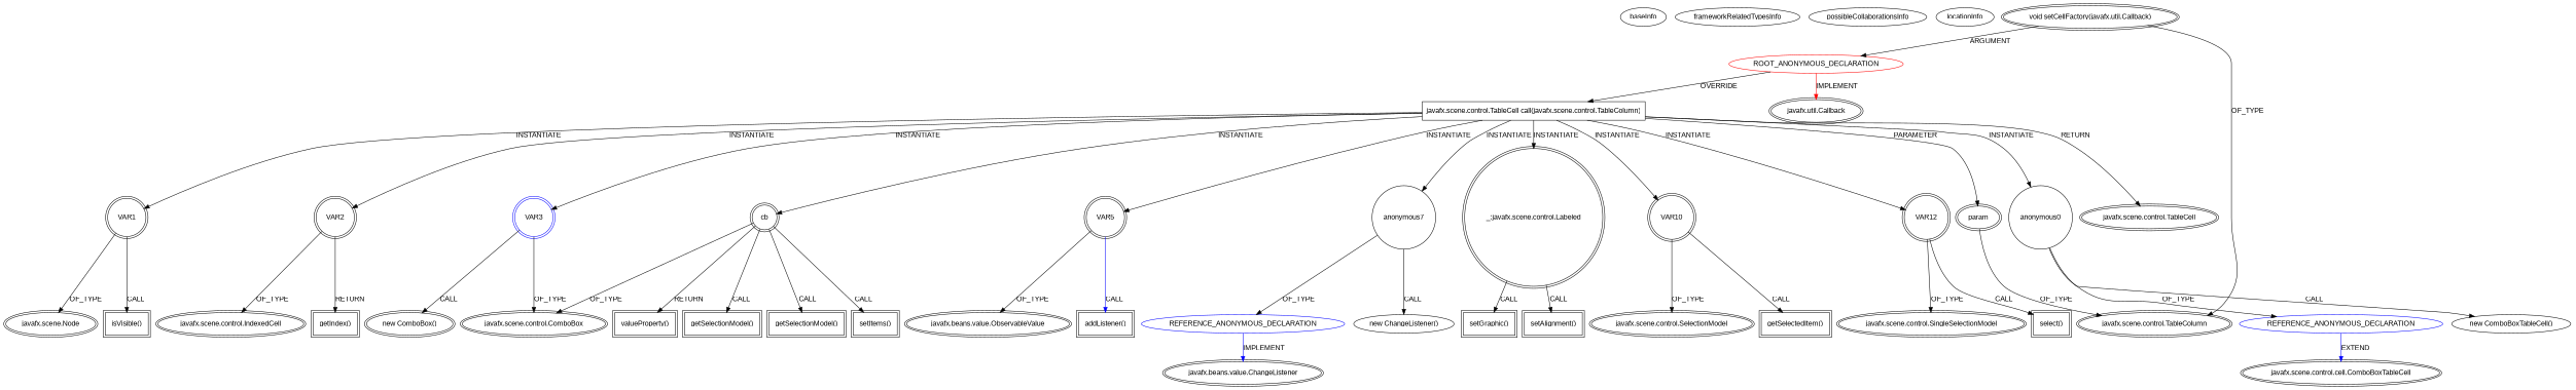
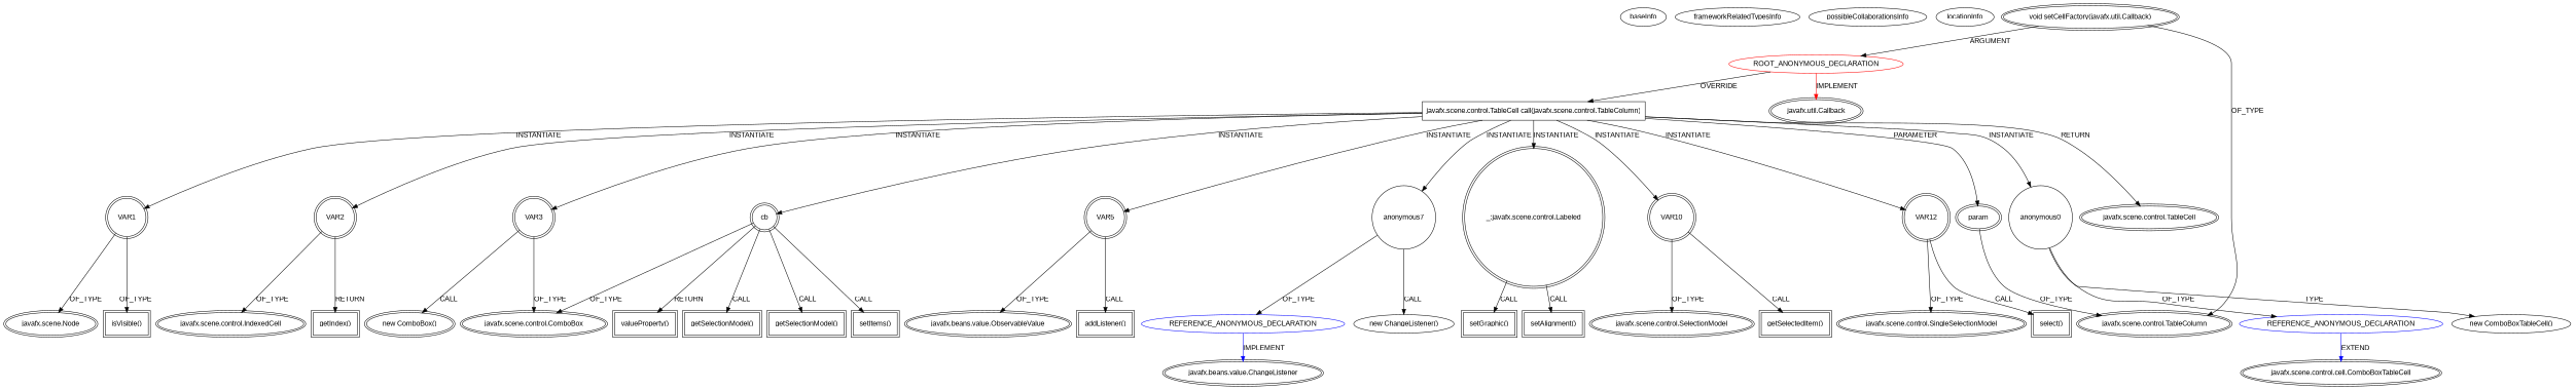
  digraph {
    fontname="Liberation Sans"
    node [fontname="Liberation Sans" isFrameworkType=true vertexType=INSIDE_CALL peripheries=2]
    edge [fontname="Liberation Sans"]
    baseInfo [category=extension_graph graphId=1850 isAnonymous=true possibleRelation=true isFrameworkType="" vertexType="" peripheries=""]
    frameworkRelatedTypesInfo [0="javafx.util.Callback" isFrameworkType="" vertexType="" peripheries=""]
    possibleCollaborationsInfo [0="1850~OVERRIDING_METHOD_DECLARATION-INSTANTIATION-~javafx.util.Callback ~javafx.beans.value.ChangeListener ~true~true" 1="1850~OVERRIDING_METHOD_DECLARATION-INSTANTIATION-~javafx.util.Callback ~javafx.scene.control.cell.ComboBoxTableCell ~true~true" isFrameworkType="" vertexType="" peripheries=""]
    locationInfo [contextSignature="void initialize()" filePath="/amonker-Trans/Trans-master/src/cn/jingyun/trans/Project.java" graphId=1850 projectName="amonker-Trans" isFrameworkType="" vertexType="" peripheries=""]
    n5 [color=red isFrameworkType=false label=ROOT_ANONYMOUS_DECLARATION vertexType=ROOT_ANONYMOUS_DECLARATION peripheries=""]
    n6 [label="javafx.util.Callback" vertexType=FRAMEWORK_INTERFACE_TYPE]
    n7 [isFrameworkType=false label="javafx.scene.control.TableCell call(javafx.scene.control.TableColumn)" shape=box vertexType=OVERRIDING_METHOD_DECLARATION peripheries=""]
    n8 [label="javafx.scene.control.TableCell" vertexType=FRAMEWORK_CLASS_TYPE]
    n9 [label=param vertexType=PARAMETER_DECLARATION]
    n10 [isFrameworkType=false label=anonymous0 shape=circle vertexType=VARIABLE_EXPRESION peripheries=""]
    n11 [label=VAR1 shape=circle vertexType=VARIABLE_EXPRESION]
    n12 [label=VAR2 shape=circle vertexType=VARIABLE_EXPRESION]
-   n13 [label=VAR3 shape=circle vertexType=VARIABLE_EXPRESION color=blue]
+   n13 [label=VAR3 shape=circle vertexType=VARIABLE_EXPRESION]
    n14 [label=cb shape=circle vertexType=VARIABLE_EXPRESION]
    n15 [label=VAR5 shape=circle vertexType=VARIABLE_EXPRESION]
    n16 [isFrameworkType=false label=anonymous7 shape=circle vertexType=VARIABLE_EXPRESION peripheries=""]
    n17 [label="_:javafx.scene.control.Labeled" shape=circle vertexType=VARIABLE_EXPRESION]
    n18 [label=VAR10 shape=circle vertexType=VARIABLE_EXPRESION]
    n19 [label=VAR12 shape=circle vertexType=VARIABLE_EXPRESION]
    n20 [label="void setCellFactory(javafx.util.Callback)" vertexType=OUTSIDE_CALL]
    n21 [label="javafx.scene.control.TableColumn" vertexType=FRAMEWORK_CLASS_TYPE]
    n22 [color=blue isFrameworkType=false label=REFERENCE_ANONYMOUS_DECLARATION vertexType=REFERENCE_ANONYMOUS_DECLARATION peripheries=""]
    n23 [isFrameworkType=false label="new ComboBoxTableCell()" vertexType=CONSTRUCTOR_CALL peripheries=""]
    n24 [label="javafx.scene.Node" vertexType=FRAMEWORK_CLASS_TYPE]
    n25 [label="isVisible()" shape=box]
    n26 [label="javafx.scene.control.IndexedCell" vertexType=FRAMEWORK_CLASS_TYPE]
    n27 [label="getIndex()" shape=box]
    n28 [label="javafx.scene.control.ComboBox" vertexType=FRAMEWORK_CLASS_TYPE]
    n29 [label="new ComboBox()" vertexType=CONSTRUCTOR_CALL]
    n30 [label="setItems()" shape=box]
    n31 [label="valueProperty()" shape=box]
    n32 [label="getSelectionModel()" shape=box]
    n33 [label="getSelectionModel()" shape=box]
    n34 [label="javafx.beans.value.ObservableValue" vertexType=FRAMEWORK_INTERFACE_TYPE]
    n35 [label="addListener()" shape=box]
    n36 [color=blue isFrameworkType=false label=REFERENCE_ANONYMOUS_DECLARATION vertexType=REFERENCE_ANONYMOUS_DECLARATION peripheries=""]
    n37 [isFrameworkType=false label="new ChangeListener()" vertexType=CONSTRUCTOR_CALL peripheries=""]
    n38 [label="setGraphic()" shape=box]
    n39 [label="setAlignment()" shape=box]
    n40 [label="javafx.scene.control.SelectionModel" vertexType=FRAMEWORK_CLASS_TYPE]
    n41 [label="getSelectedItem()" shape=box]
    n42 [label="javafx.scene.control.SingleSelectionModel" vertexType=FRAMEWORK_CLASS_TYPE]
    n43 [label="select()" shape=box]
    n44 [label="javafx.scene.control.cell.ComboBoxTableCell" vertexType=FRAMEWORK_CLASS_TYPE]
    n45 [label="javafx.beans.value.ChangeListener" vertexType=FRAMEWORK_INTERFACE_TYPE]
    n5 -> n6 [color=red label=IMPLEMENT]
    n5 -> n7 [label=OVERRIDE]
    n7 -> n8 [label=RETURN]
    n7 -> n9 [label=PARAMETER]
    n7 -> n10 [label=INSTANTIATE]
    n7 -> n11 [label=INSTANTIATE]
    n7 -> n12 [label=INSTANTIATE]
    n7 -> n13 [label=INSTANTIATE]
    n7 -> n14 [label=INSTANTIATE]
    n7 -> n15 [label=INSTANTIATE]
    n7 -> n16 [label=INSTANTIATE]
    n7 -> n17 [label=INSTANTIATE]
    n7 -> n18 [label=INSTANTIATE]
    n7 -> n19 [label=INSTANTIATE]
    n9 -> n21 [label=OF_TYPE]
    n10 -> n22 [label=OF_TYPE]
-   n10 -> n23 [label=CALL]
+   n10 -> n23 [label=TYPE]
    n11 -> n24 [label=OF_TYPE]
-   n11 -> n25 [label=CALL]
+   n11 -> n25 [label=OF_TYPE]
    n12 -> n26 [label=OF_TYPE]
    n12 -> n27 [label=RETURN]
    n13 -> n28 [label=OF_TYPE]
    n13 -> n29 [label=CALL]
    n14 -> n28 [label=OF_TYPE]
    n14 -> n30 [label=CALL]
    n14 -> n31 [label=RETURN]
    n14 -> n32 [label=CALL]
    n14 -> n33 [label=CALL]
    n15 -> n34 [label=OF_TYPE]
-   n15 -> n35 [label=CALL color=blue]
+   n15 -> n35 [label=CALL]
    n16 -> n36 [label=OF_TYPE]
    n16 -> n37 [label=CALL]
    n17 -> n38 [label=CALL]
    n17 -> n39 [label=CALL]
    n18 -> n40 [label=OF_TYPE]
    n18 -> n41 [label=CALL]
    n19 -> n42 [label=OF_TYPE]
    n19 -> n43 [label=CALL]
    n20 -> n5 [label=ARGUMENT]
    n20 -> n21 [label=OF_TYPE]
    n22 -> n44 [color=blue label=EXTEND]
    n36 -> n45 [color=blue label=IMPLEMENT]
  }
